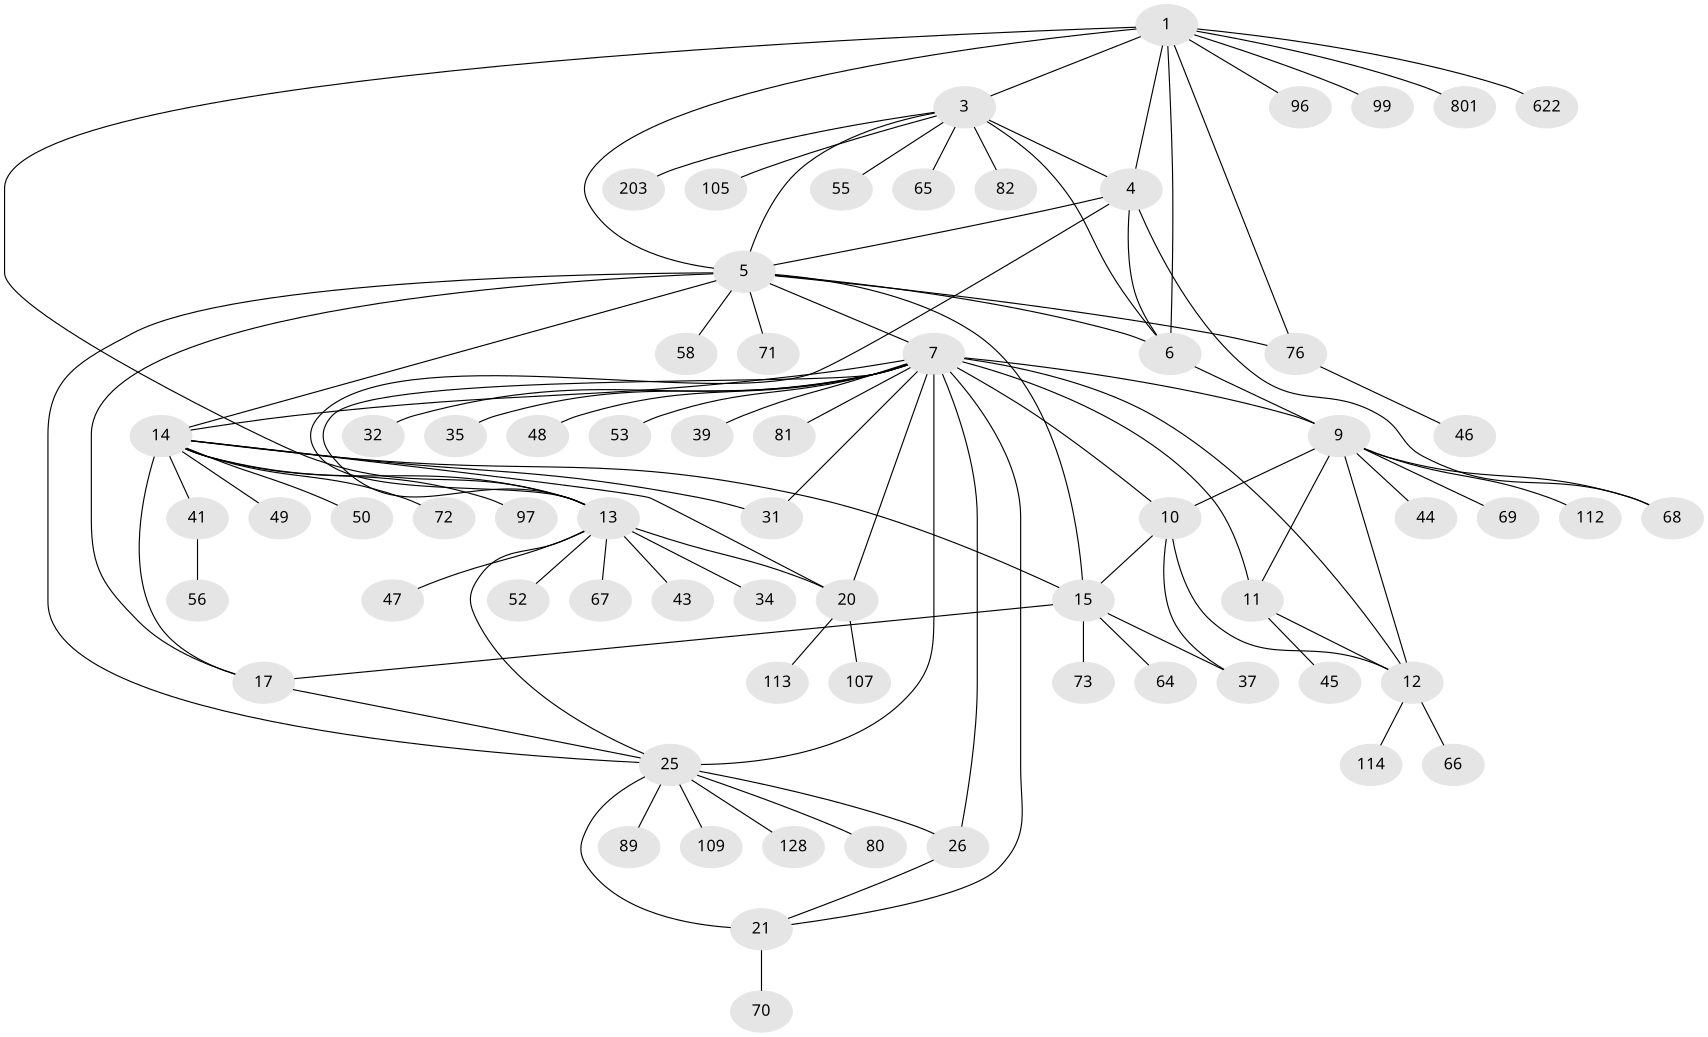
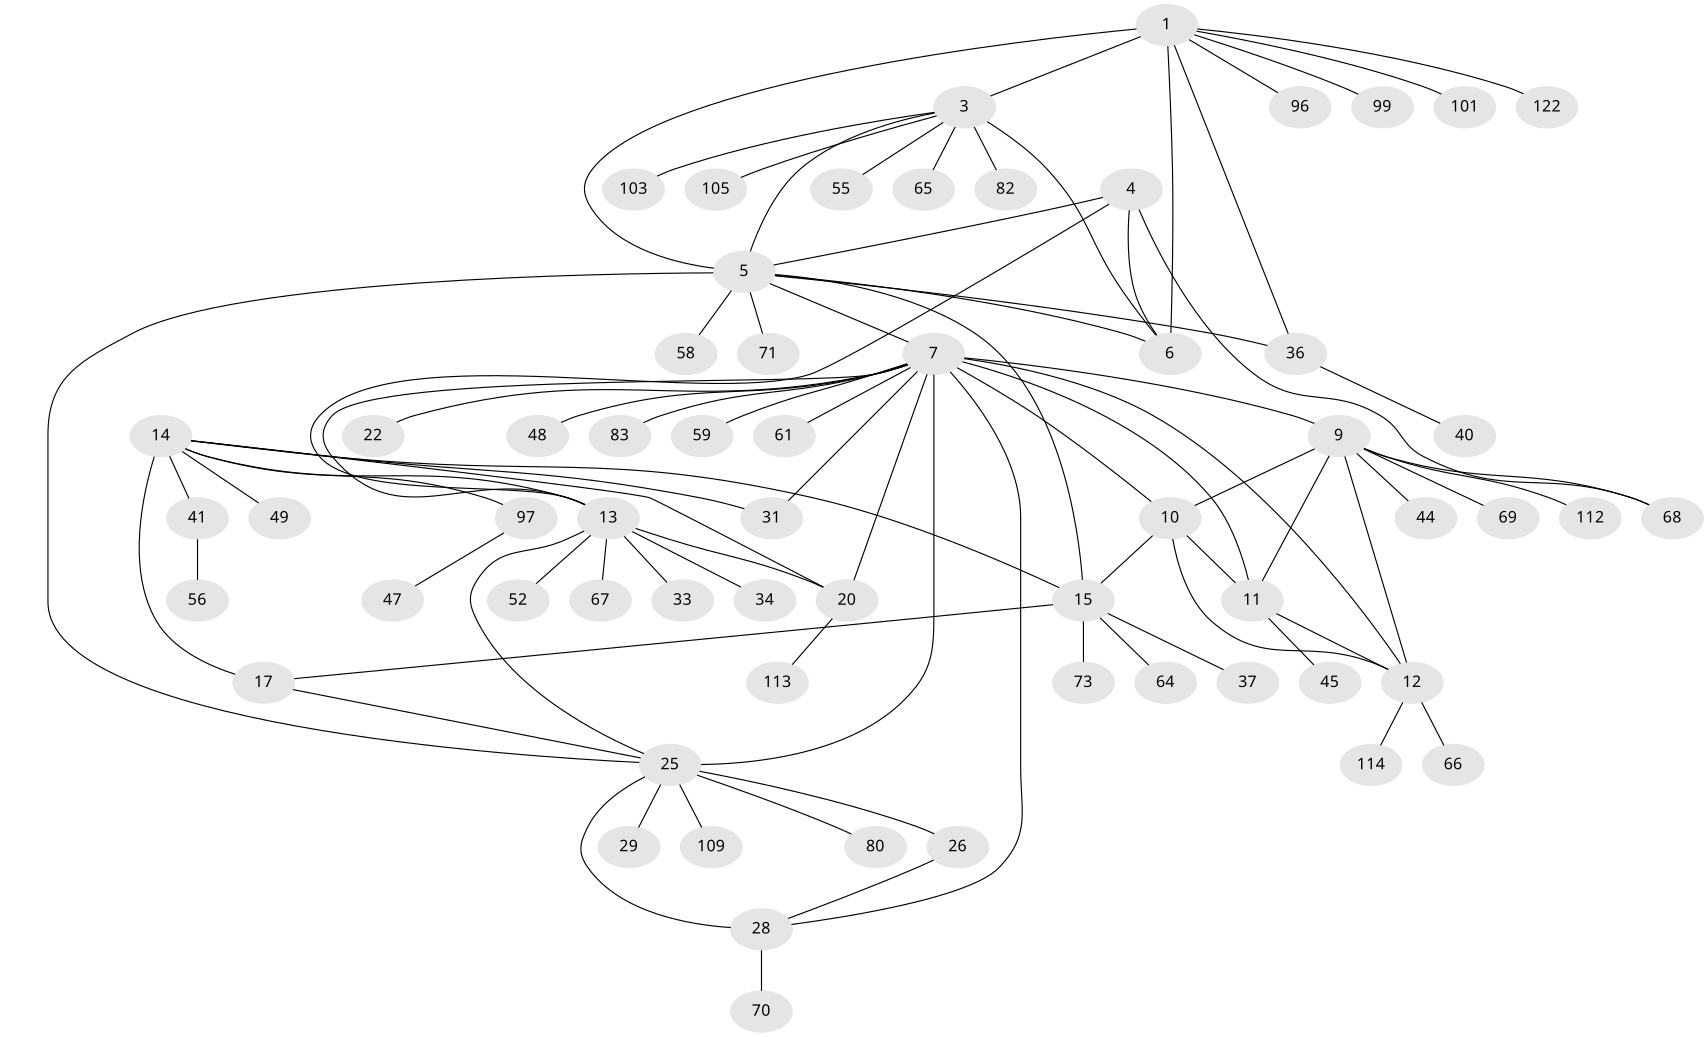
  graph {
    fontname="Noto Sans"
    node [color=gray90 fontname="Noto Sans" style=filled]
    edge [fontname="Noto Sans"]
    1 [super="+2"]
    3 [super="+39"]
    4 [super="+94+43+78"]
    5 [super="+54+92+104+79+13"]
    6 [super="+74"]
    n6 [label=13 super="+21"]
-   36 [label=76]
+   36
    n8 [label=96 super="+100+116"]
    99
-   101 [label=801]
-   122 [label=622]
+   101
+   122
    55
    65
    82
-   103 [label=203]
+   103
    105
    68
    7 [super="+23+8+84+63"]
    14 [super="+120+98+127+121+16"]
    15 [super="+131+18"]
    17
    25 [super="+81+27"]
    58
    71
    9
    20
-   33 [label=43]
+   33
    34
    47
    52
    67
-   46 [super="+77+76"]
+   46 [super="+77+76" label=40]
    10
    11
    12
    26 [super="+51+40"]
-   28 [super="+102+97+30" label=21]
+   28 [super="+102+97+30"]
    31 [super="+90+83"]
-   32
-   35
+   32 [label=22]
    48
-   53
-   59 [super="+88" label=39]
-   61 [label=81]
+   53 [label=83]
+   59 [super="+88"]
+   61
    41 [super="+91"]
    49
-   50 [super="+57+62"]
-   72
    n49 [label=97]
    37
    64
    73 [super="+75"]
    80 [super="+86"]
-   89
+   89 [label=29]
    109 [super="+126"]
-   128
    44
    69 [super="+110"]
    112
    45
    66
    114
-   107
    113
    70
    56
    1 -- 3 [weight=2]
-   1 -- 4 [weight=2]
    1 -- 5 [weight=2]
    1 -- 6 [weight=2]
-   1 -- n6
    1 -- 36
    1 -- n8
    1 -- 99
    1 -- 101
    1 -- 122
-   3 -- 4
    3 -- 5
    3 -- 6
    3 -- 55
    3 -- 65
    3 -- 82
    3 -- 103
    3 -- 105
    4 -- 5
    4 -- 6
    4 -- n6
    4 -- 68
    5 -- 6
    5 -- 36
    5 -- 7
-   5 -- 14 [weight=3]
    5 -- 15 [weight=2]
-   5 -- 17
    5 -- 25
    5 -- 58
    5 -- 71
-   6 -- 9
    n6 -- 25
    n6 -- 20 [weight=3]
    n6 -- 33
    n6 -- 34
-   n6 -- 47
+   n49 -- 47
    n6 -- 52
    n6 -- 67
    36 -- 46
    7 -- n6 [weight=3]
-   7 -- 14
    7 -- 25 [weight=3]
    7 -- 9 [weight=2]
    7 -- 20
    7 -- 10 [weight=2]
    7 -- 11 [weight=2]
    7 -- 12 [weight=2]
-   7 -- 26
    7 -- 28 [weight=2]
    7 -- 31
    7 -- 32
-   7 -- 35
    7 -- 48
    7 -- 53
    7 -- 59
    7 -- 61
    14 -- n6 [weight=3]
    14 -- 15 [weight=4]
    14 -- 17 [weight=2]
    14 -- 20
    14 -- 31
    14 -- 41
    14 -- 49
-   14 -- 50
-   14 -- 72
    14 -- n49
    15 -- 17 [weight=2]
    15 -- 37
    15 -- 64
    15 -- 73
    17 -- 25
    25 -- 26 [weight=2]
    25 -- 28 [weight=4]
    25 -- 80
    25 -- 89
    25 -- 109
-   25 -- 128
    9 -- 68
    9 -- 10
    9 -- 11
    9 -- 12
    9 -- 44
    9 -- 69
    9 -- 112
-   20 -- 107
    20 -- 113
    10 -- 15
-   10 -- 37
+   10 -- 11
    10 -- 12
    11 -- 12
    11 -- 45
    12 -- 66
    12 -- 114
    26 -- 28 [weight=2]
    28 -- 70
    41 -- 56
  }
